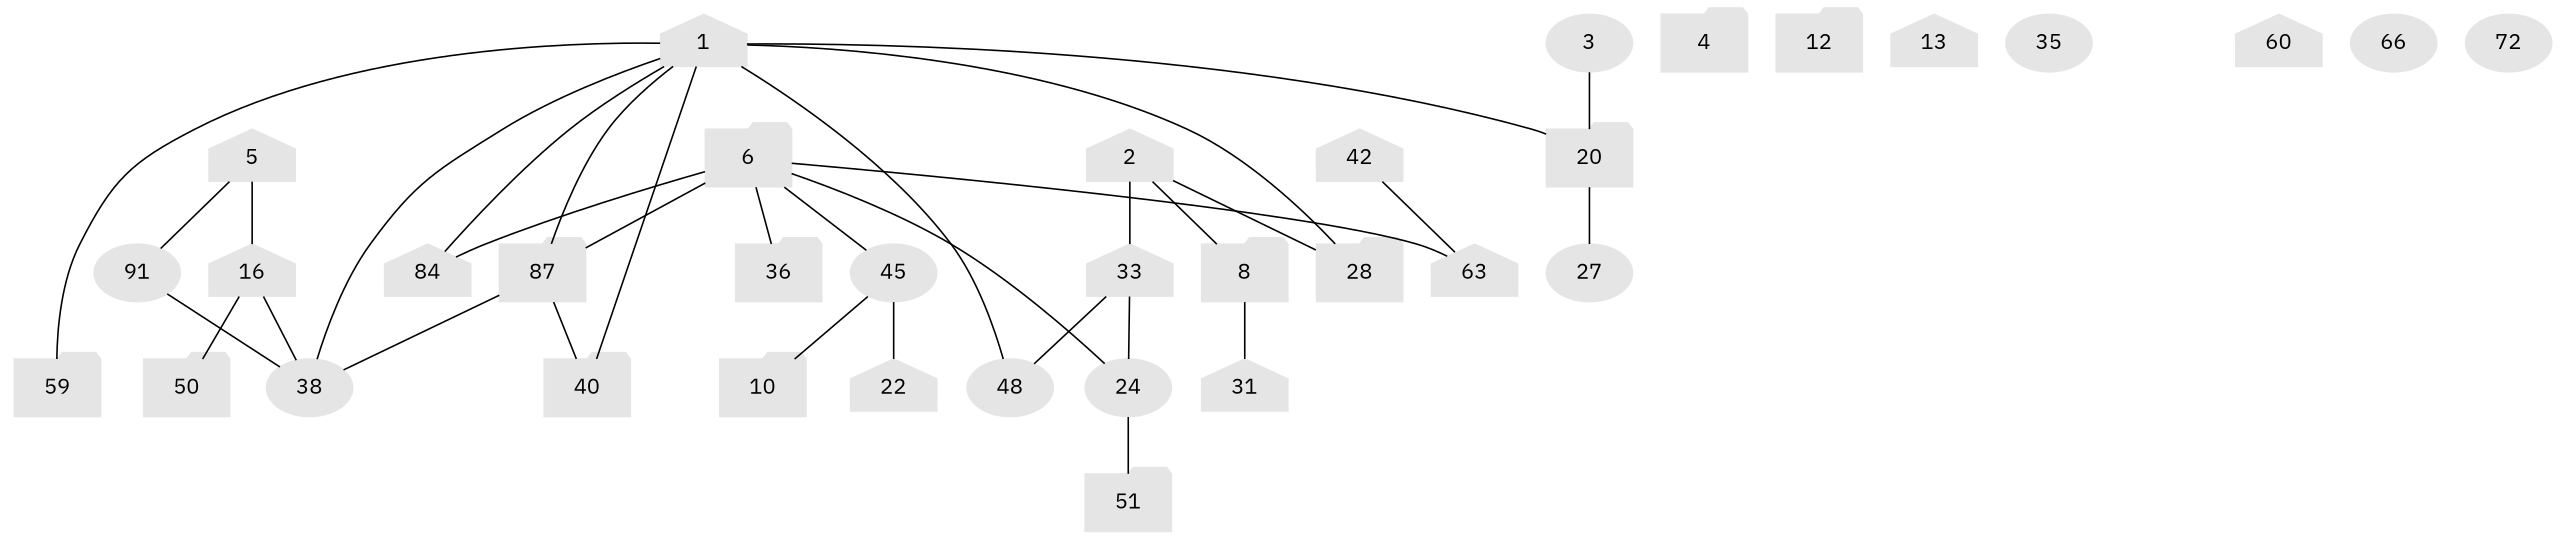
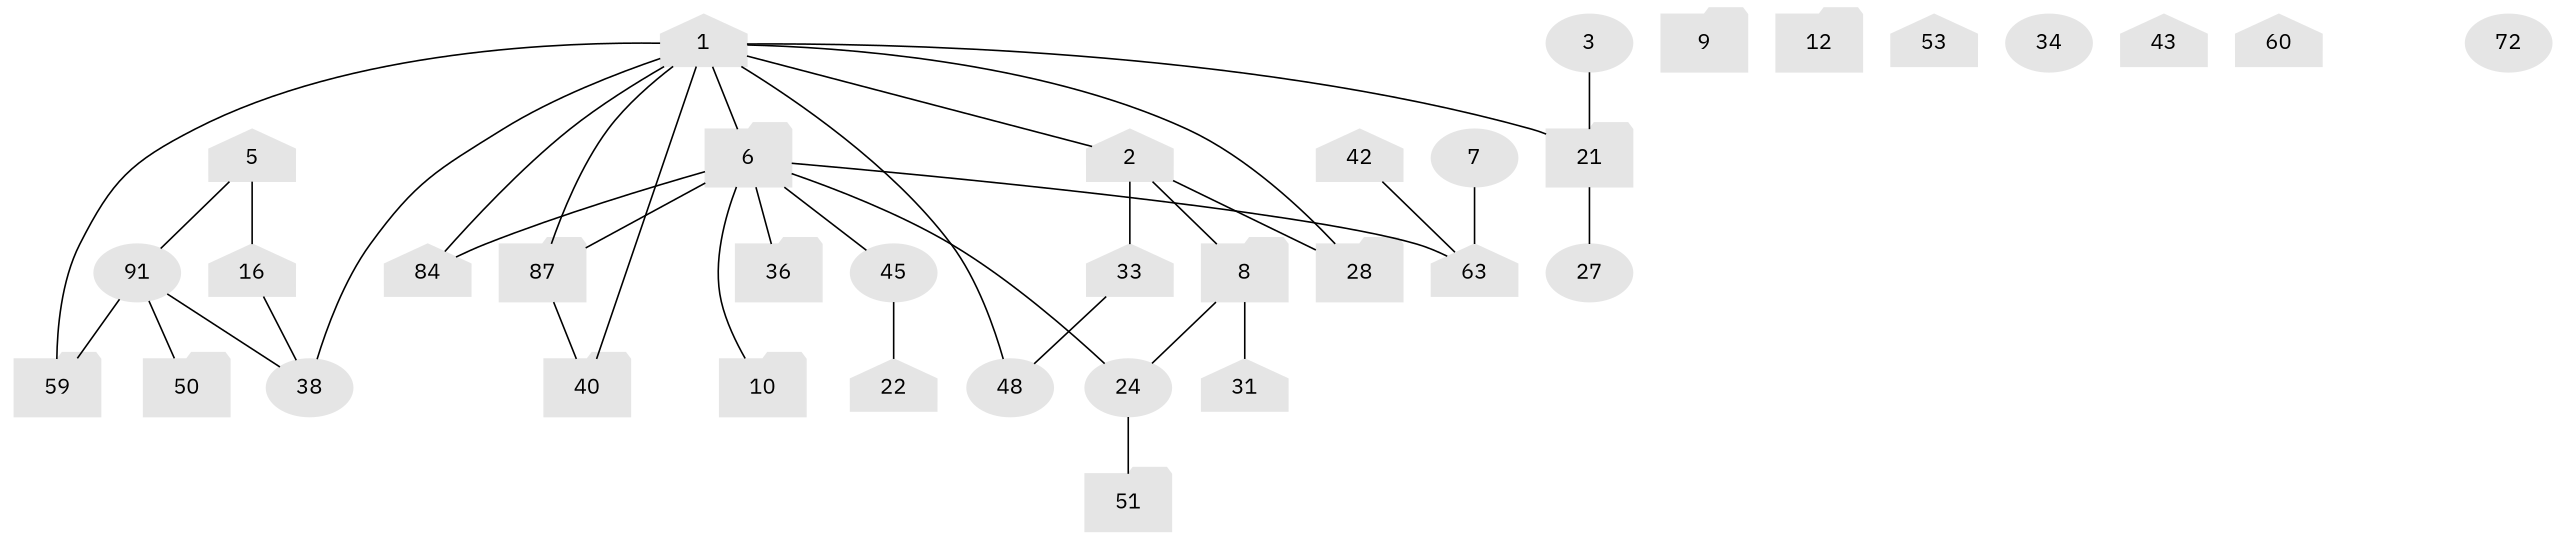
  graph {
    fontname="IBM Plex Sans"
    node [color=gray90 fontname="IBM Plex Sans" shape=house style=filled]
    edge [fontname="IBM Plex Sans"]
    1 [super="+20+18+62+55"]
    2 [super="+23"]
    6 [shape=folder super="+30+14+9+29"]
    n4 [label=87 shape=folder super="+19+41"]
-   21 [shape=folder super="+56" label=20]
+   21 [shape=folder super="+56"]
    28 [shape=folder]
    38 [shape=ellipse super="+39+58"]
    40 [shape=folder]
    n9 [label=84]
    48 [shape=ellipse super="+57+61+54"]
    59 [shape=folder]
    8 [shape=folder super="+52"]
    33 [super="+68"]
    10 [shape=folder]
    n15 [label=45 shape=ellipse super="+37"]
    24 [shape=ellipse super="+76+53"]
    36 [shape=folder]
    63
    27 [shape=ellipse]
    31 [super="+79"]
    3 [shape=ellipse super="+35"]
-   4 [shape=folder]
+   4 [shape=folder label=9]
    5 [super="+75"]
    n24 [label=91 shape=ellipse super="+47+25"]
    16 [super="+69+64"]
    50 [shape=folder]
    22
    51 [shape=folder]
+   7 [shape=ellipse super="+46"]
    12 [shape=folder]
-   13
-   34 [shape=ellipse label=35]
+   13 [label=53]
+   34 [shape=ellipse]
    42
+   43
    60
-   66 [shape=ellipse]
    72 [shape=ellipse]
+   1 -- 2
+   1 -- 6 [weight=2]
    1 -- n4 [weight=2]
    1 -- 21
    1 -- 28
    1 -- 38
    1 -- 40
    1 -- n9
    1 -- 48
    1 -- 59
    2 -- 28
    2 -- 8
    2 -- 33 [weight=2]
    6 -- n4
    6 -- n9
-   n15 -- 10
+   6 -- 10
    6 -- n15
    6 -- 24 [weight=2]
    6 -- 36
    6 -- 63
-   n4 -- 38
    n4 -- 40
    21 -- 27 [weight=2]
-   33 -- 24
+   8 -- 24
    8 -- 31
    33 -- 48
    n15 -- 22
    24 -- 51
    3 -- 21
    5 -- n24
    5 -- 16 [weight=2]
    n24 -- 38
-   16 -- 50
+   n24 -- 59
+   n24 -- 50
    16 -- 38
+   7 -- 63
    42 -- 63
  }
